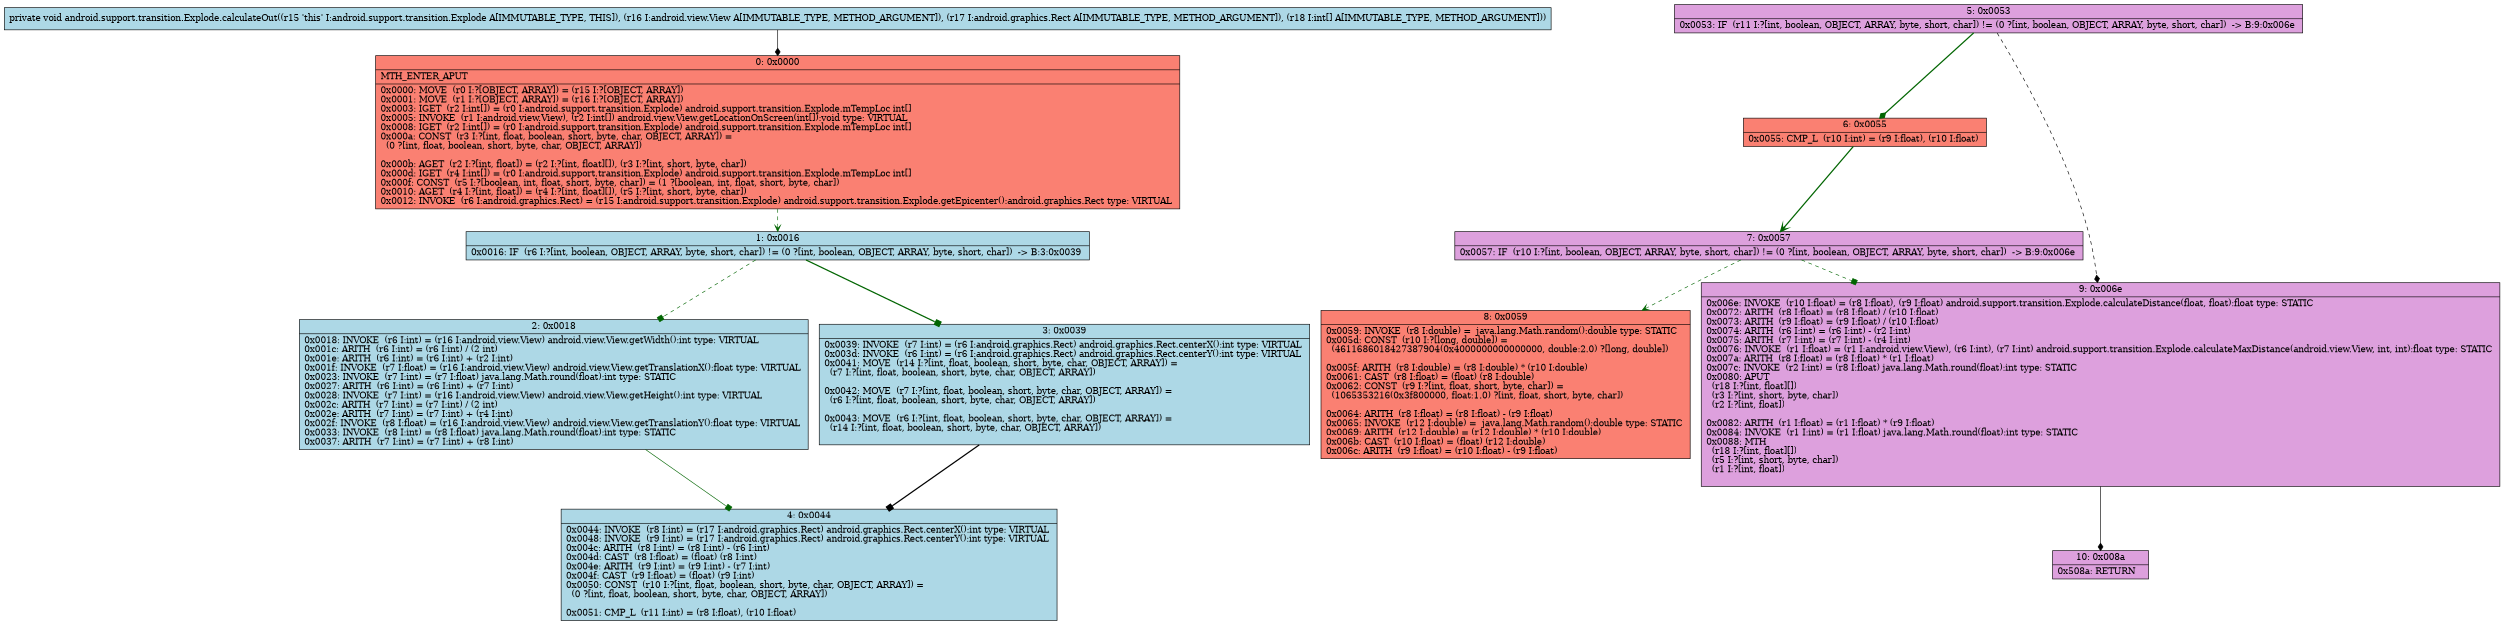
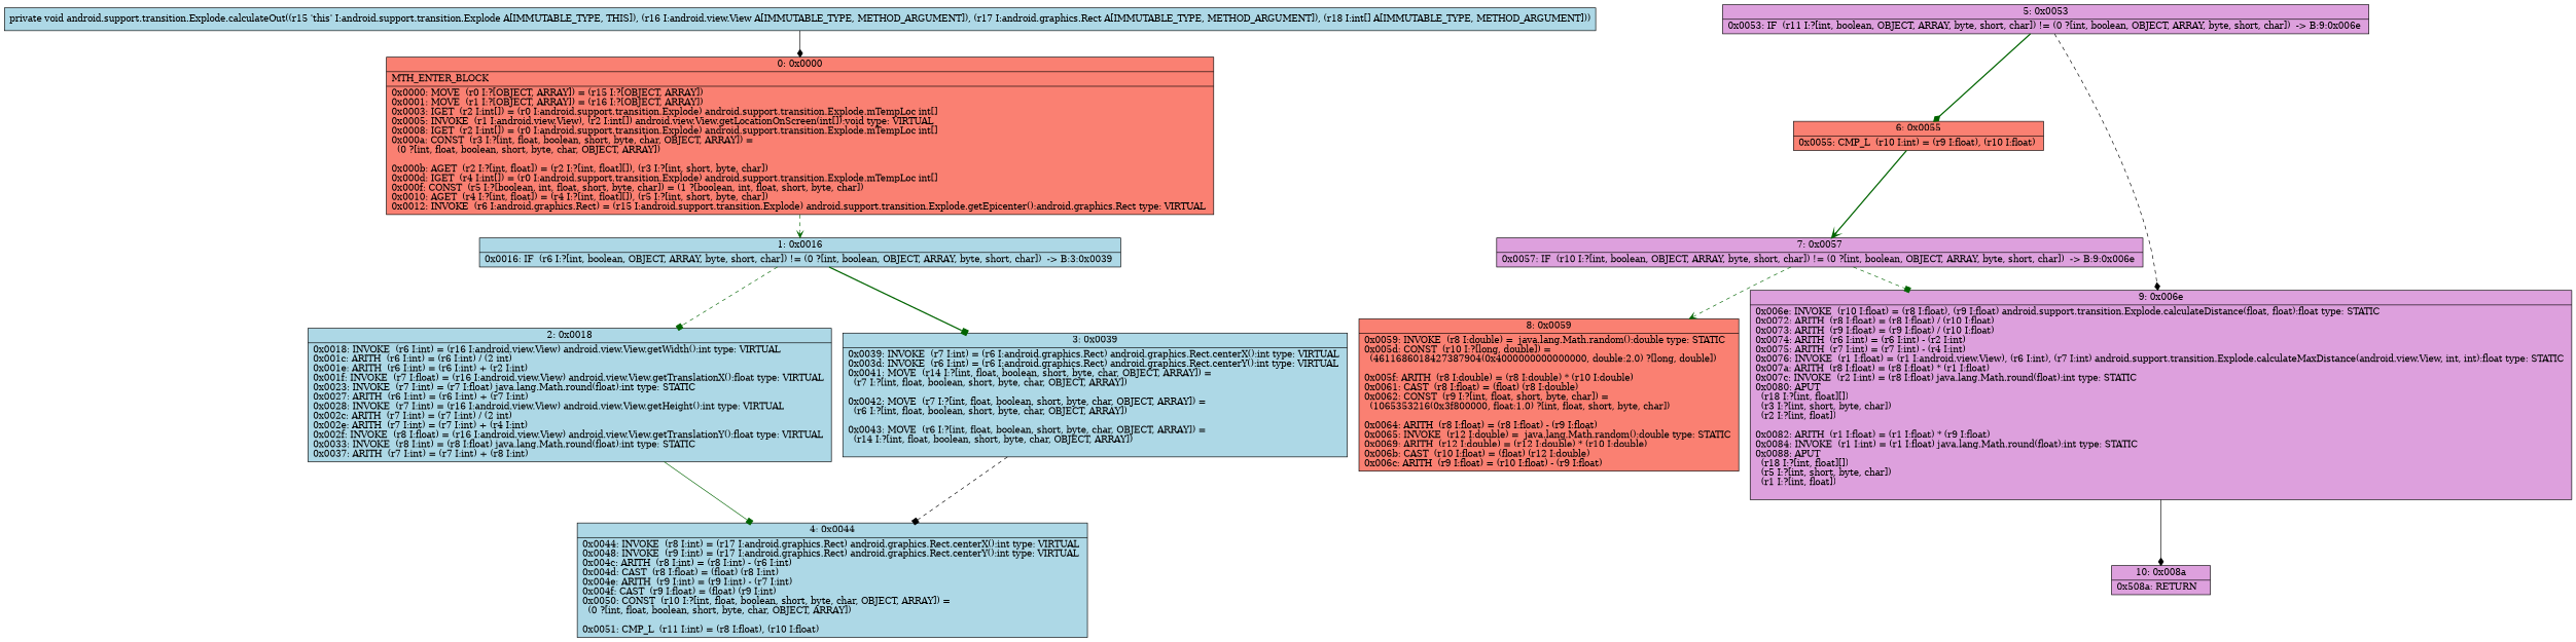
  digraph {
    node [fillcolor=lightblue shape=record style=filled]
    edge [arrowhead=box color=darkgreen style=dashed]
-   n1 [fillcolor=salmon label="{0\:\ 0x0000|MTH_ENTER_APUT\l|0x0000: MOVE  (r0 I:?[OBJECT, ARRAY]) = (r15 I:?[OBJECT, ARRAY]) \l0x0001: MOVE  (r1 I:?[OBJECT, ARRAY]) = (r16 I:?[OBJECT, ARRAY]) \l0x0003: IGET  (r2 I:int[]) = (r0 I:android.support.transition.Explode) android.support.transition.Explode.mTempLoc int[] \l0x0005: INVOKE  (r1 I:android.view.View), (r2 I:int[]) android.view.View.getLocationOnScreen(int[]):void type: VIRTUAL \l0x0008: IGET  (r2 I:int[]) = (r0 I:android.support.transition.Explode) android.support.transition.Explode.mTempLoc int[] \l0x000a: CONST  (r3 I:?[int, float, boolean, short, byte, char, OBJECT, ARRAY]) = \l  (0 ?[int, float, boolean, short, byte, char, OBJECT, ARRAY])\l \l0x000b: AGET  (r2 I:?[int, float]) = (r2 I:?[int, float][]), (r3 I:?[int, short, byte, char]) \l0x000d: IGET  (r4 I:int[]) = (r0 I:android.support.transition.Explode) android.support.transition.Explode.mTempLoc int[] \l0x000f: CONST  (r5 I:?[boolean, int, float, short, byte, char]) = (1 ?[boolean, int, float, short, byte, char]) \l0x0010: AGET  (r4 I:?[int, float]) = (r4 I:?[int, float][]), (r5 I:?[int, short, byte, char]) \l0x0012: INVOKE  (r6 I:android.graphics.Rect) = (r15 I:android.support.transition.Explode) android.support.transition.Explode.getEpicenter():android.graphics.Rect type: VIRTUAL \l}"]
+   n1 [fillcolor=salmon label="{0\:\ 0x0000|MTH_ENTER_BLOCK\l|0x0000: MOVE  (r0 I:?[OBJECT, ARRAY]) = (r15 I:?[OBJECT, ARRAY]) \l0x0001: MOVE  (r1 I:?[OBJECT, ARRAY]) = (r16 I:?[OBJECT, ARRAY]) \l0x0003: IGET  (r2 I:int[]) = (r0 I:android.support.transition.Explode) android.support.transition.Explode.mTempLoc int[] \l0x0005: INVOKE  (r1 I:android.view.View), (r2 I:int[]) android.view.View.getLocationOnScreen(int[]):void type: VIRTUAL \l0x0008: IGET  (r2 I:int[]) = (r0 I:android.support.transition.Explode) android.support.transition.Explode.mTempLoc int[] \l0x000a: CONST  (r3 I:?[int, float, boolean, short, byte, char, OBJECT, ARRAY]) = \l  (0 ?[int, float, boolean, short, byte, char, OBJECT, ARRAY])\l \l0x000b: AGET  (r2 I:?[int, float]) = (r2 I:?[int, float][]), (r3 I:?[int, short, byte, char]) \l0x000d: IGET  (r4 I:int[]) = (r0 I:android.support.transition.Explode) android.support.transition.Explode.mTempLoc int[] \l0x000f: CONST  (r5 I:?[boolean, int, float, short, byte, char]) = (1 ?[boolean, int, float, short, byte, char]) \l0x0010: AGET  (r4 I:?[int, float]) = (r4 I:?[int, float][]), (r5 I:?[int, short, byte, char]) \l0x0012: INVOKE  (r6 I:android.graphics.Rect) = (r15 I:android.support.transition.Explode) android.support.transition.Explode.getEpicenter():android.graphics.Rect type: VIRTUAL \l}"]
    n2 [label="{1\:\ 0x0016|0x0016: IF  (r6 I:?[int, boolean, OBJECT, ARRAY, byte, short, char]) != (0 ?[int, boolean, OBJECT, ARRAY, byte, short, char])  \-\> B:3:0x0039 \l}"]
    n3 [label="{2\:\ 0x0018|0x0018: INVOKE  (r6 I:int) = (r16 I:android.view.View) android.view.View.getWidth():int type: VIRTUAL \l0x001c: ARITH  (r6 I:int) = (r6 I:int) \/ (2 int) \l0x001e: ARITH  (r6 I:int) = (r6 I:int) + (r2 I:int) \l0x001f: INVOKE  (r7 I:float) = (r16 I:android.view.View) android.view.View.getTranslationX():float type: VIRTUAL \l0x0023: INVOKE  (r7 I:int) = (r7 I:float) java.lang.Math.round(float):int type: STATIC \l0x0027: ARITH  (r6 I:int) = (r6 I:int) + (r7 I:int) \l0x0028: INVOKE  (r7 I:int) = (r16 I:android.view.View) android.view.View.getHeight():int type: VIRTUAL \l0x002c: ARITH  (r7 I:int) = (r7 I:int) \/ (2 int) \l0x002e: ARITH  (r7 I:int) = (r7 I:int) + (r4 I:int) \l0x002f: INVOKE  (r8 I:float) = (r16 I:android.view.View) android.view.View.getTranslationY():float type: VIRTUAL \l0x0033: INVOKE  (r8 I:int) = (r8 I:float) java.lang.Math.round(float):int type: STATIC \l0x0037: ARITH  (r7 I:int) = (r7 I:int) + (r8 I:int) \l}"]
    n4 [label="{3\:\ 0x0039|0x0039: INVOKE  (r7 I:int) = (r6 I:android.graphics.Rect) android.graphics.Rect.centerX():int type: VIRTUAL \l0x003d: INVOKE  (r6 I:int) = (r6 I:android.graphics.Rect) android.graphics.Rect.centerY():int type: VIRTUAL \l0x0041: MOVE  (r14 I:?[int, float, boolean, short, byte, char, OBJECT, ARRAY]) = \l  (r7 I:?[int, float, boolean, short, byte, char, OBJECT, ARRAY])\l \l0x0042: MOVE  (r7 I:?[int, float, boolean, short, byte, char, OBJECT, ARRAY]) = \l  (r6 I:?[int, float, boolean, short, byte, char, OBJECT, ARRAY])\l \l0x0043: MOVE  (r6 I:?[int, float, boolean, short, byte, char, OBJECT, ARRAY]) = \l  (r14 I:?[int, float, boolean, short, byte, char, OBJECT, ARRAY])\l \l}"]
    n5 [label="{4\:\ 0x0044|0x0044: INVOKE  (r8 I:int) = (r17 I:android.graphics.Rect) android.graphics.Rect.centerX():int type: VIRTUAL \l0x0048: INVOKE  (r9 I:int) = (r17 I:android.graphics.Rect) android.graphics.Rect.centerY():int type: VIRTUAL \l0x004c: ARITH  (r8 I:int) = (r8 I:int) \- (r6 I:int) \l0x004d: CAST  (r8 I:float) = (float) (r8 I:int) \l0x004e: ARITH  (r9 I:int) = (r9 I:int) \- (r7 I:int) \l0x004f: CAST  (r9 I:float) = (float) (r9 I:int) \l0x0050: CONST  (r10 I:?[int, float, boolean, short, byte, char, OBJECT, ARRAY]) = \l  (0 ?[int, float, boolean, short, byte, char, OBJECT, ARRAY])\l \l0x0051: CMP_L  (r11 I:int) = (r8 I:float), (r10 I:float) \l}"]
    n6 [fillcolor=plum label="{5\:\ 0x0053|0x0053: IF  (r11 I:?[int, boolean, OBJECT, ARRAY, byte, short, char]) != (0 ?[int, boolean, OBJECT, ARRAY, byte, short, char])  \-\> B:9:0x006e \l}"]
    n7 [fillcolor=salmon label="{6\:\ 0x0055|0x0055: CMP_L  (r10 I:int) = (r9 I:float), (r10 I:float) \l}"]
-   n8 [fillcolor=plum label="{9\:\ 0x006e|0x006e: INVOKE  (r10 I:float) = (r8 I:float), (r9 I:float) android.support.transition.Explode.calculateDistance(float, float):float type: STATIC \l0x0072: ARITH  (r8 I:float) = (r8 I:float) \/ (r10 I:float) \l0x0073: ARITH  (r9 I:float) = (r9 I:float) \/ (r10 I:float) \l0x0074: ARITH  (r6 I:int) = (r6 I:int) \- (r2 I:int) \l0x0075: ARITH  (r7 I:int) = (r7 I:int) \- (r4 I:int) \l0x0076: INVOKE  (r1 I:float) = (r1 I:android.view.View), (r6 I:int), (r7 I:int) android.support.transition.Explode.calculateMaxDistance(android.view.View, int, int):float type: STATIC \l0x007a: ARITH  (r8 I:float) = (r8 I:float) * (r1 I:float) \l0x007c: INVOKE  (r2 I:int) = (r8 I:float) java.lang.Math.round(float):int type: STATIC \l0x0080: APUT  \l  (r18 I:?[int, float][])\l  (r3 I:?[int, short, byte, char])\l  (r2 I:?[int, float])\l \l0x0082: ARITH  (r1 I:float) = (r1 I:float) * (r9 I:float) \l0x0084: INVOKE  (r1 I:int) = (r1 I:float) java.lang.Math.round(float):int type: STATIC \l0x0088: MTH  \l  (r18 I:?[int, float][])\l  (r5 I:?[int, short, byte, char])\l  (r1 I:?[int, float])\l \l}"]
+   n8 [fillcolor=plum label="{9\:\ 0x006e|0x006e: INVOKE  (r10 I:float) = (r8 I:float), (r9 I:float) android.support.transition.Explode.calculateDistance(float, float):float type: STATIC \l0x0072: ARITH  (r8 I:float) = (r8 I:float) \/ (r10 I:float) \l0x0073: ARITH  (r9 I:float) = (r9 I:float) \/ (r10 I:float) \l0x0074: ARITH  (r6 I:int) = (r6 I:int) \- (r2 I:int) \l0x0075: ARITH  (r7 I:int) = (r7 I:int) \- (r4 I:int) \l0x0076: INVOKE  (r1 I:float) = (r1 I:android.view.View), (r6 I:int), (r7 I:int) android.support.transition.Explode.calculateMaxDistance(android.view.View, int, int):float type: STATIC \l0x007a: ARITH  (r8 I:float) = (r8 I:float) * (r1 I:float) \l0x007c: INVOKE  (r2 I:int) = (r8 I:float) java.lang.Math.round(float):int type: STATIC \l0x0080: APUT  \l  (r18 I:?[int, float][])\l  (r3 I:?[int, short, byte, char])\l  (r2 I:?[int, float])\l \l0x0082: ARITH  (r1 I:float) = (r1 I:float) * (r9 I:float) \l0x0084: INVOKE  (r1 I:int) = (r1 I:float) java.lang.Math.round(float):int type: STATIC \l0x0088: APUT  \l  (r18 I:?[int, float][])\l  (r5 I:?[int, short, byte, char])\l  (r1 I:?[int, float])\l \l}"]
    n9 [fillcolor=plum label="{7\:\ 0x0057|0x0057: IF  (r10 I:?[int, boolean, OBJECT, ARRAY, byte, short, char]) != (0 ?[int, boolean, OBJECT, ARRAY, byte, short, char])  \-\> B:9:0x006e \l}"]
    n10 [fillcolor=plum label="{10\:\ 0x008a|0x508a: RETURN   \l}"]
    n11 [fillcolor=salmon label="{8\:\ 0x0059|0x0059: INVOKE  (r8 I:double) =  java.lang.Math.random():double type: STATIC \l0x005d: CONST  (r10 I:?[long, double]) = \l  (4611686018427387904(0x4000000000000000, double:2.0) ?[long, double])\l \l0x005f: ARITH  (r8 I:double) = (r8 I:double) * (r10 I:double) \l0x0061: CAST  (r8 I:float) = (float) (r8 I:double) \l0x0062: CONST  (r9 I:?[int, float, short, byte, char]) = \l  (1065353216(0x3f800000, float:1.0) ?[int, float, short, byte, char])\l \l0x0064: ARITH  (r8 I:float) = (r8 I:float) \- (r9 I:float) \l0x0065: INVOKE  (r12 I:double) =  java.lang.Math.random():double type: STATIC \l0x0069: ARITH  (r12 I:double) = (r12 I:double) * (r10 I:double) \l0x006b: CAST  (r10 I:float) = (float) (r12 I:double) \l0x006c: ARITH  (r9 I:float) = (r10 I:float) \- (r9 I:float) \l}"]
    n12 [label="{private void android.support.transition.Explode.calculateOut((r15 'this' I:android.support.transition.Explode A[IMMUTABLE_TYPE, THIS]), (r16 I:android.view.View A[IMMUTABLE_TYPE, METHOD_ARGUMENT]), (r17 I:android.graphics.Rect A[IMMUTABLE_TYPE, METHOD_ARGUMENT]), (r18 I:int[] A[IMMUTABLE_TYPE, METHOD_ARGUMENT])) }"]
    n1 -> n2 [arrowhead=vee]
    n2 -> n3
    n2 -> n4 [style=bold]
    n3 -> n5 [style=solid]
-   n4 -> n5 [color=black style=bold]
+   n4 -> n5 [color=black]
    n6 -> n7 [arrowhead=diamond style=bold]
    n6 -> n8 [arrowhead=diamond color=black]
    n7 -> n9 [arrowhead=vee style=bold]
    n8 -> n10 [arrowhead=diamond color=black style=solid]
    n9 -> n8
    n9 -> n11 [arrowhead=vee]
    n12 -> n1 [arrowhead=diamond color=black style=solid]
  }
